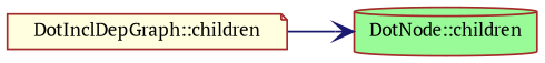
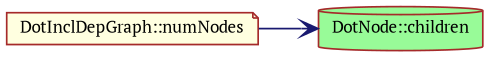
  digraph {
    rankdir=LR
    fontname="PT Serif"
    node [color=brown fontname="PT Serif" fontsize=10 style=filled]
-   n1 [fillcolor=lightyellow fontcolor=black height=0.2 label="DotInclDepGraph::children" shape=note width=0.4]
+   n1 [fillcolor=lightyellow fontcolor=black height=0.2 label="DotInclDepGraph::numNodes" shape=note width=0.4]
    n2 [fillcolor=palegreen height=0.2 label="DotNode::children" shape=cylinder width=0.4]
    n1 -> n2 [color=midnightblue fontname="PT Serif" fontsize=10 labelfontname=Helvetica labelfontsize=10 style=solid arrowhead=vee]
  }
